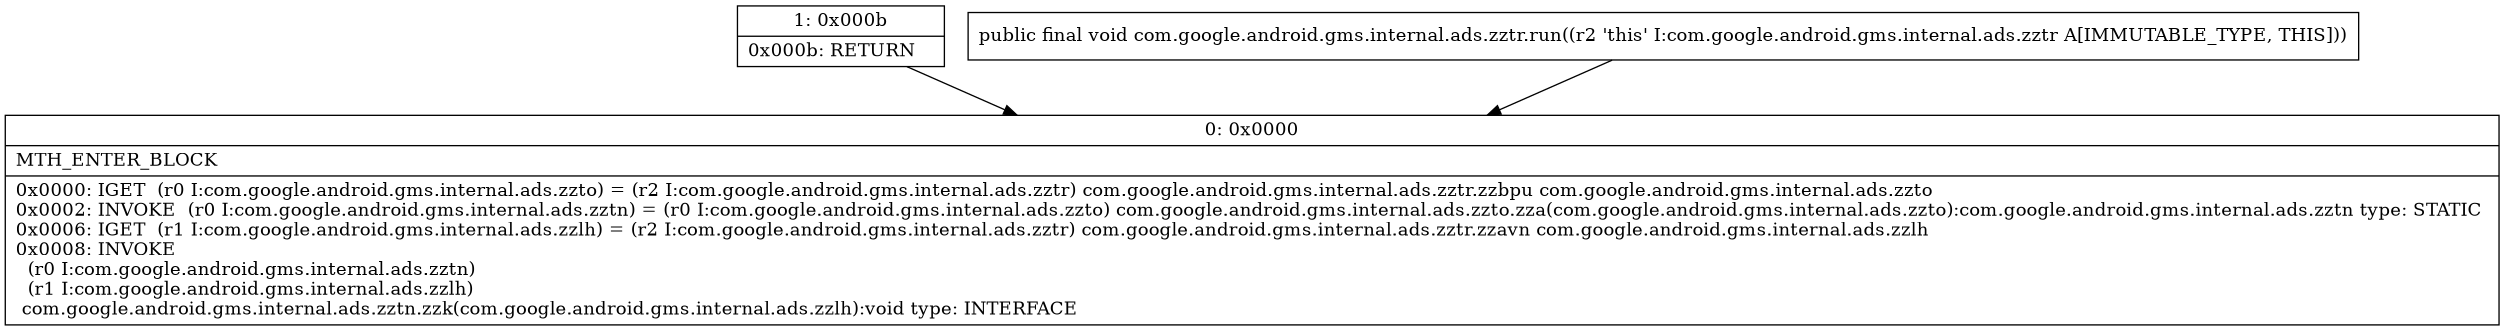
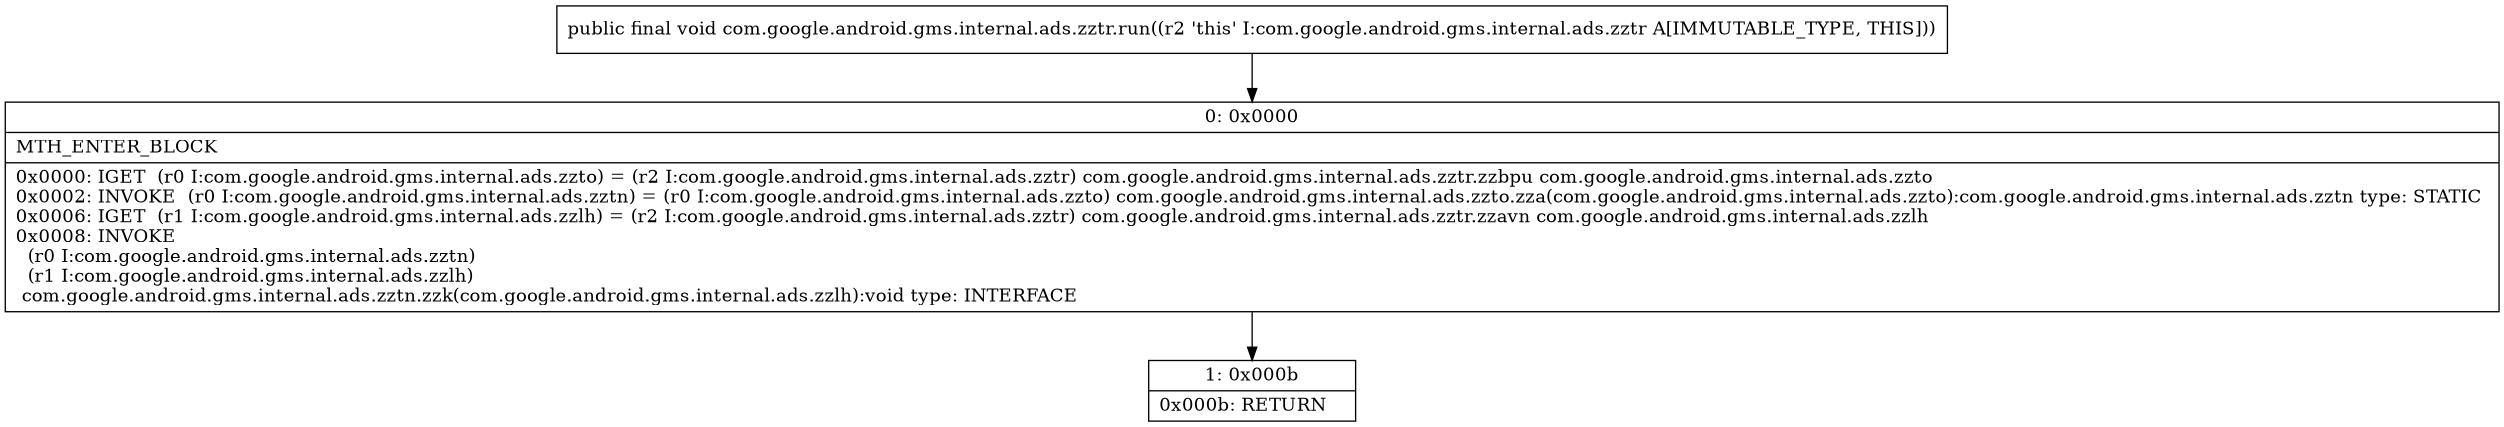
  digraph {
    node [shape=record]
    n1 [label="{0\:\ 0x0000|MTH_ENTER_BLOCK\l|0x0000: IGET  (r0 I:com.google.android.gms.internal.ads.zzto) = (r2 I:com.google.android.gms.internal.ads.zztr) com.google.android.gms.internal.ads.zztr.zzbpu com.google.android.gms.internal.ads.zzto \l0x0002: INVOKE  (r0 I:com.google.android.gms.internal.ads.zztn) = (r0 I:com.google.android.gms.internal.ads.zzto) com.google.android.gms.internal.ads.zzto.zza(com.google.android.gms.internal.ads.zzto):com.google.android.gms.internal.ads.zztn type: STATIC \l0x0006: IGET  (r1 I:com.google.android.gms.internal.ads.zzlh) = (r2 I:com.google.android.gms.internal.ads.zztr) com.google.android.gms.internal.ads.zztr.zzavn com.google.android.gms.internal.ads.zzlh \l0x0008: INVOKE  \l  (r0 I:com.google.android.gms.internal.ads.zztn)\l  (r1 I:com.google.android.gms.internal.ads.zzlh)\l com.google.android.gms.internal.ads.zztn.zzk(com.google.android.gms.internal.ads.zzlh):void type: INTERFACE \l}"]
    n2 [label="{1\:\ 0x000b|0x000b: RETURN   \l}"]
    n3 [label="{public final void com.google.android.gms.internal.ads.zztr.run((r2 'this' I:com.google.android.gms.internal.ads.zztr A[IMMUTABLE_TYPE, THIS])) }"]
-   n2 -> n1
+   n1 -> n2
    n3 -> n1
  }
